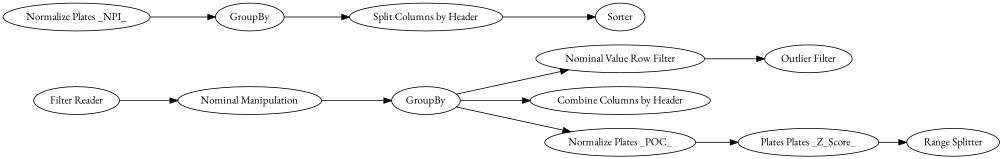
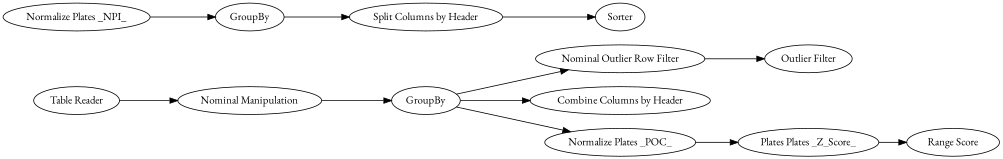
  digraph {
    fontname="EB Garamond"
    rankdir=LR
    node [fontname="EB Garamond"]
    edge [fontname="EB Garamond"]
-   n1 [label="Nominal Value Row Filter"]
+   n1 [label="Nominal Outlier Row Filter"]
    n2 [label="Outlier Filter"]
    n3 [label=Sorter]
-   n4 [label="Filter Reader"]
+   n4 [label="Table Reader"]
    n5 [label="Nominal Manipulation"]
    n6 [label=GroupBy]
    n7 [label="Split Columns by Header"]
    n8 [label="Normalize Plates _NPI_"]
    n9 [label=GroupBy]
    n10 [label="Combine Columns by Header"]
    n11 [label="Normalize Plates _POC_"]
-   n12 [label="Range Splitter"]
+   n12 [label="Range Score"]
    n13 [label="Plates Plates _Z_Score_"]
    n1 -> n2
    n4 -> n5
    n5 -> n6
    n6 -> n1
    n6 -> n10
    n6 -> n11
    n7 -> n3
    n8 -> n9
    n9 -> n7
    n11 -> n13
    n13 -> n12
  }
